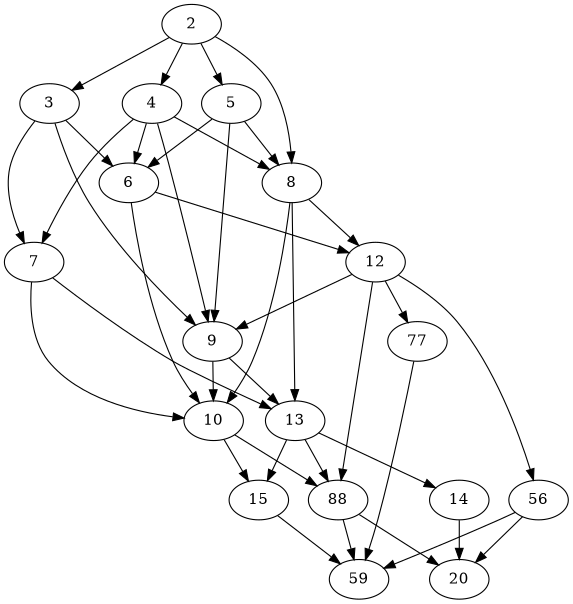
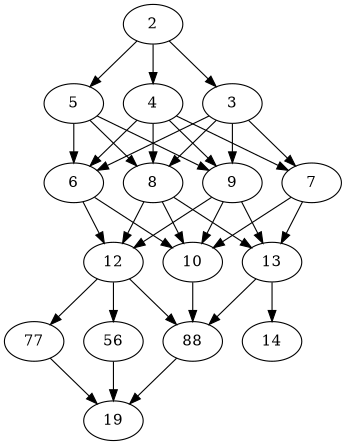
  digraph {
    node [alpha=0.18]
    5 [expect_size=45501440]
    6 [alpha=0.11 expect_size=26620928]
    8 [alpha=0.12 expect_size=44519424]
    9 [alpha=0.02 expect_size=31131648]
    10 [alpha=0.00 expect_size=13445120]
    12 [expect_size=38910976]
    13 [alpha=0.01 expect_size=33227776]
    2 [expect_size=8364032]
    3 [alpha=0.08 expect_size=37047296]
    4 [alpha=0.04 expect_size=44151808]
    7 [expect_size=50879488]
-   15 [alpha=0.13 expect_size=16060416]
    n13 [alpha=0.09 expect_size=33849344 label=88]
    n14 [alpha=0.14 expect_size=12423168 label=56]
    n15 [alpha=0.02 expect_size=38030336 label=77]
    14 [alpha=0.08 expect_size=5964800]
-   19 [alpha=0.16 expect_size=16145408 label=59]
-   20 [alpha=0.17 expect_size=21622784]
+   19 [alpha=0.16 expect_size=16145408]
    5 -> 6
    5 -> 8
    5 -> 9
    6 -> 10
    6 -> 12
    8 -> 10
    8 -> 12
    8 -> 13
    9 -> 10
-   12 -> 9
+   9 -> 12
    9 -> 13
-   10 -> 15
    10 -> n13
    12 -> n13
    12 -> n14
    12 -> n15
-   13 -> 15
    13 -> n13
    13 -> 14
    2 -> 5
    2 -> 3
    2 -> 4
    3 -> 6
-   2 -> 8
+   3 -> 8
    3 -> 9
    3 -> 7
    4 -> 6
    4 -> 8
    4 -> 9
    4 -> 7
    7 -> 10
    7 -> 13
-   15 -> 19
    n13 -> 19
-   n13 -> 20
    n14 -> 19
-   n14 -> 20
    n15 -> 19
-   14 -> 20
  }
